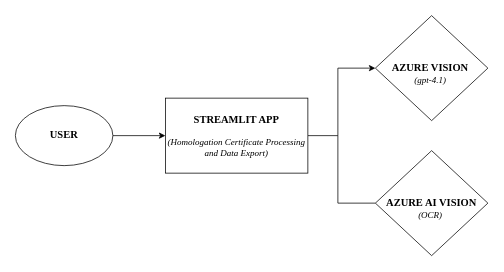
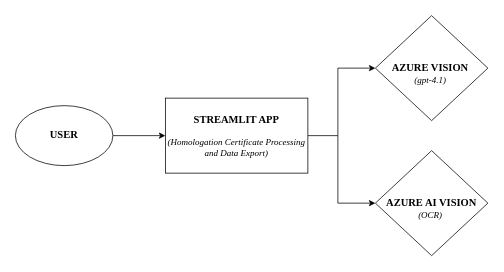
  <mxCell id="0" />
  <mxCell id="1" parent="0" />
- <mxCell id="2" value="" style="edgeStyle=orthogonalEdgeStyle;rounded=0;orthogonalLoop=1;jettySize=auto;html=1;entryX=0;entryY=0.5;entryDx=0;entryDy=0;labelBackgroundColor=none;fontColor=default;endArrow=none;" parent="1" source="3" target="7" edge="1"><mxGeometry relative="1" as="geometry"><Array as="points"><mxPoint x="450" y="180" /><mxPoint x="450" y="270" /></Array></mxGeometry></mxCell>
+ <mxCell id="2" value="" style="edgeStyle=orthogonalEdgeStyle;rounded=0;orthogonalLoop=1;jettySize=auto;html=1;entryX=0;entryY=0.5;entryDx=0;entryDy=0;labelBackgroundColor=none;fontColor=default;" parent="1" source="3" target="7" edge="1"><mxGeometry relative="1" as="geometry"><Array as="points"><mxPoint x="450" y="180" /><mxPoint x="450" y="270" /></Array></mxGeometry></mxCell>
  <mxCell id="3" value="&lt;font style=&quot;font-size: 14px;&quot; face=&quot;Georgia&quot;&gt;&lt;b style=&quot;&quot;&gt;STREAMLIT APP&lt;/b&gt;&lt;/font&gt;&lt;div&gt;&lt;font face=&quot;Georgia&quot;&gt;&lt;br&gt;&lt;/font&gt;&lt;/div&gt;&lt;div&gt;&lt;font face=&quot;Georgia&quot;&gt;&lt;i&gt;(Homologation Certificate Processing and Data Export)&lt;/i&gt;&lt;/font&gt;&lt;/div&gt;" style="rounded=0;whiteSpace=wrap;html=1;labelBackgroundColor=none;" parent="1" vertex="1"><mxGeometry x="220" y="130" width="190" height="100" as="geometry" /></mxCell>
  <mxCell id="4" value="" style="edgeStyle=orthogonalEdgeStyle;rounded=0;orthogonalLoop=1;jettySize=auto;html=1;labelBackgroundColor=none;fontColor=default;" parent="1" source="5" target="3" edge="1"><mxGeometry relative="1" as="geometry" /></mxCell>
  <mxCell id="5" value="&lt;b&gt;&lt;font style=&quot;font-size: 14px;&quot; face=&quot;Georgia&quot;&gt;USER&lt;/font&gt;&lt;/b&gt;" style="ellipse;whiteSpace=wrap;html=1;labelBackgroundColor=none;rounded=0;" parent="1" vertex="1"><mxGeometry x="20" y="140" width="130" height="80" as="geometry" /></mxCell>
  <mxCell id="6" value="&lt;div&gt;&lt;font face=&quot;Georgia&quot;&gt;&lt;br&gt;&lt;/font&gt;&lt;/div&gt;&lt;b&gt;&lt;font face=&quot;Georgia&quot; style=&quot;font-size: 14px;&quot;&gt;AZURE VISION&amp;nbsp;&lt;/font&gt;&lt;/b&gt;&lt;div&gt;&lt;span style=&quot;background-color: transparent; color: light-dark(rgb(0, 0, 0), rgb(255, 255, 255));&quot;&gt;&lt;i&gt;&lt;font face=&quot;Georgia&quot;&gt;(gpt-4.1)&amp;nbsp;&lt;/font&gt;&lt;/i&gt;&lt;/span&gt;&lt;/div&gt;" style="rhombus;whiteSpace=wrap;html=1;labelBackgroundColor=none;rounded=0;" parent="1" vertex="1"><mxGeometry x="500" y="20" width="150" height="140" as="geometry" /></mxCell>
  <mxCell id="7" value="&lt;div&gt;&lt;font face=&quot;Georgia&quot;&gt;&lt;br&gt;&lt;/font&gt;&lt;/div&gt;&lt;div&gt;&lt;span style=&quot;background-color: transparent; color: light-dark(rgb(0, 0, 0), rgb(255, 255, 255));&quot;&gt;&lt;font style=&quot;&quot; face=&quot;Georgia&quot;&gt;&lt;span style=&quot;font-size: 14px;&quot;&gt;&lt;b&gt;AZURE AI VISION&lt;/b&gt;&lt;/span&gt;&lt;/font&gt;&lt;/span&gt;&lt;/div&gt;&lt;div&gt;&lt;span style=&quot;background-color: transparent; color: light-dark(rgb(0, 0, 0), rgb(255, 255, 255));&quot;&gt;&lt;font style=&quot;&quot; face=&quot;Georgia&quot;&gt;&lt;i&gt;(OCR)&amp;nbsp;&lt;/i&gt;&lt;/font&gt;&lt;/span&gt;&lt;/div&gt;" style="rhombus;whiteSpace=wrap;html=1;labelBackgroundColor=none;rounded=0;" parent="1" vertex="1"><mxGeometry x="500" y="200" width="150" height="140" as="geometry" /></mxCell>
  <mxCell id="8" value="" style="edgeStyle=orthogonalEdgeStyle;rounded=0;orthogonalLoop=1;jettySize=auto;html=1;entryX=0;entryY=0.5;entryDx=0;entryDy=0;labelBackgroundColor=none;fontColor=default;" parent="1" target="6" edge="1"><mxGeometry relative="1" as="geometry"><mxPoint x="450" y="180" as="sourcePoint" /><mxPoint x="540" y="290" as="targetPoint" /><Array as="points"><mxPoint x="450" y="90" /></Array></mxGeometry></mxCell>
